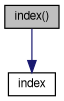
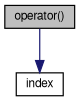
  digraph {
    rankdir=TB
    node [color=black fontname=FreeSans fontsize=10 shape=record]
-   n1 [fillcolor=grey75 fontcolor=black height=0.2 label="index()" style=filled width=0.4]
+   n1 [fillcolor=grey75 fontcolor=black height=0.2 label="operator()" style=filled width=0.4]
    n2 [height=0.2 label=index width=0.4]
    n1 -> n2 [color=midnightblue fontname=FreeSans fontsize=10 labelfontname=FreeSans labelfontsize=10 style=solid]
  }
